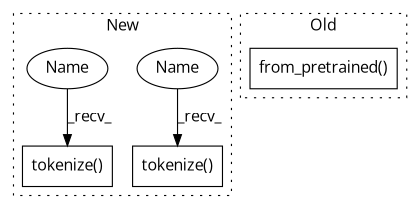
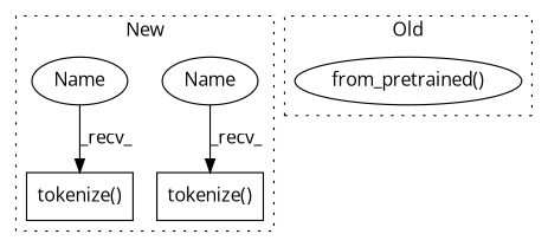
  digraph {
    fontname="Open Sans"
    node [a=75 l="24,1" shape=box fontname="Open Sans"]
    edge [fontname="Open Sans"]
    n1 [label="tokenize()" s="651,687"]
    n2 [label="tokenize()" s="558,593"]
    n3 [a=87 l=14 label=Name s=558 shape=ellipse]
    n4 [a=87 l=14 label=Name s=651 shape=ellipse]
-   n5 [l="30,1" label="from_pretrained()" s="302,349"]
+   n5 [l="30,1" label="from_pretrained()" s="302,349" shape=ellipse]
    subgraph cluster_1 {
      label=New
      style=dotted
      n1
      n2
      n3
      n4
    }
    subgraph cluster_2 {
      label=Old
      style=dotted
      n5
    }
    n3 -> n2 [label=_recv_]
    n4 -> n1 [label=_recv_]
  }
